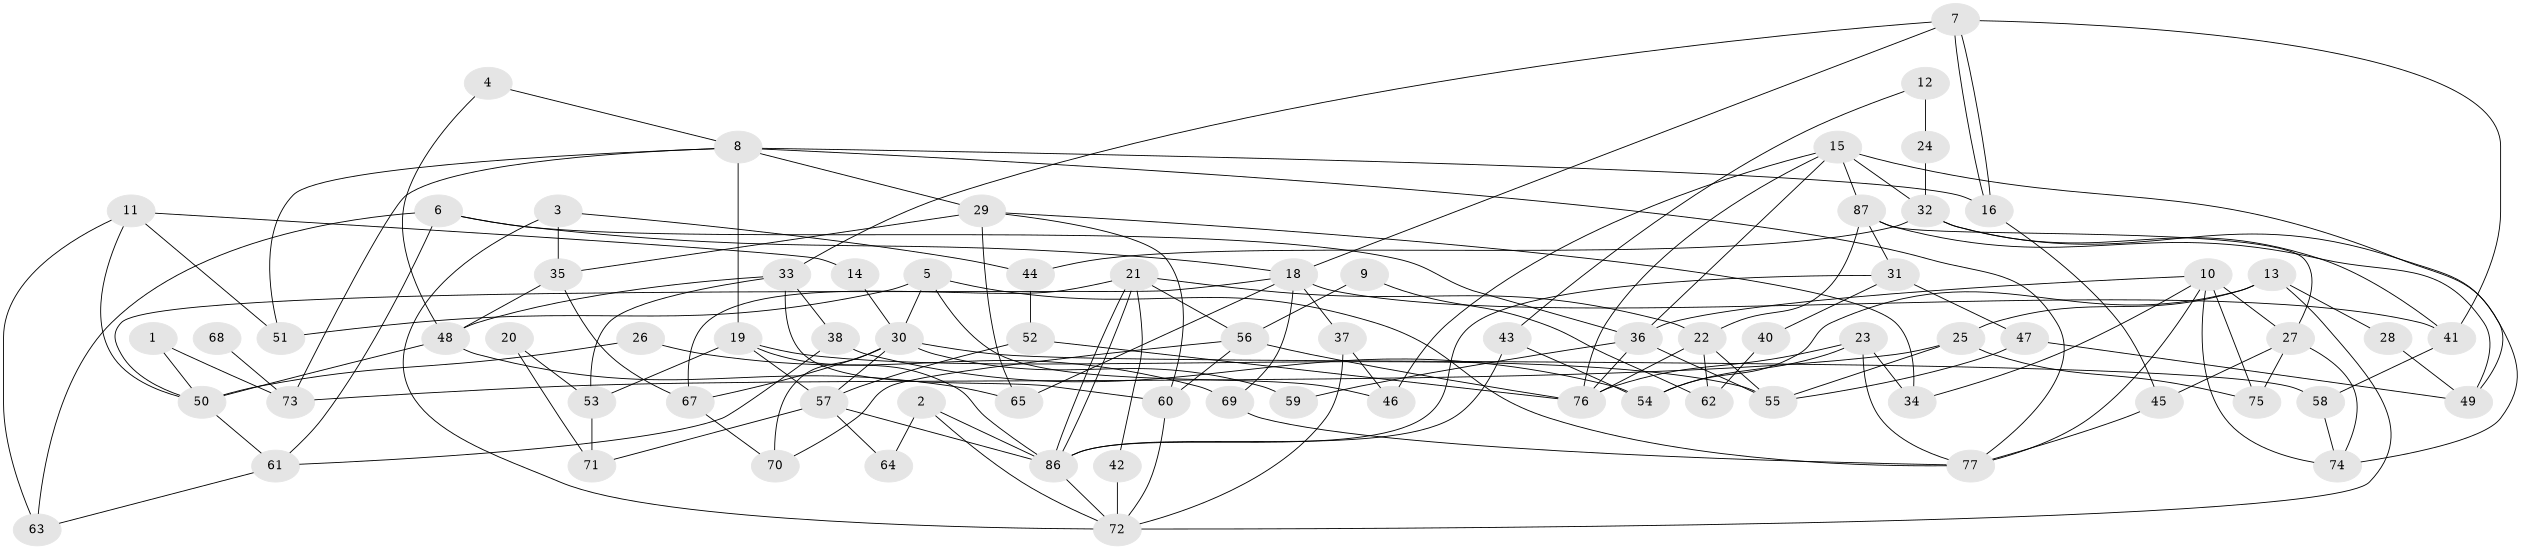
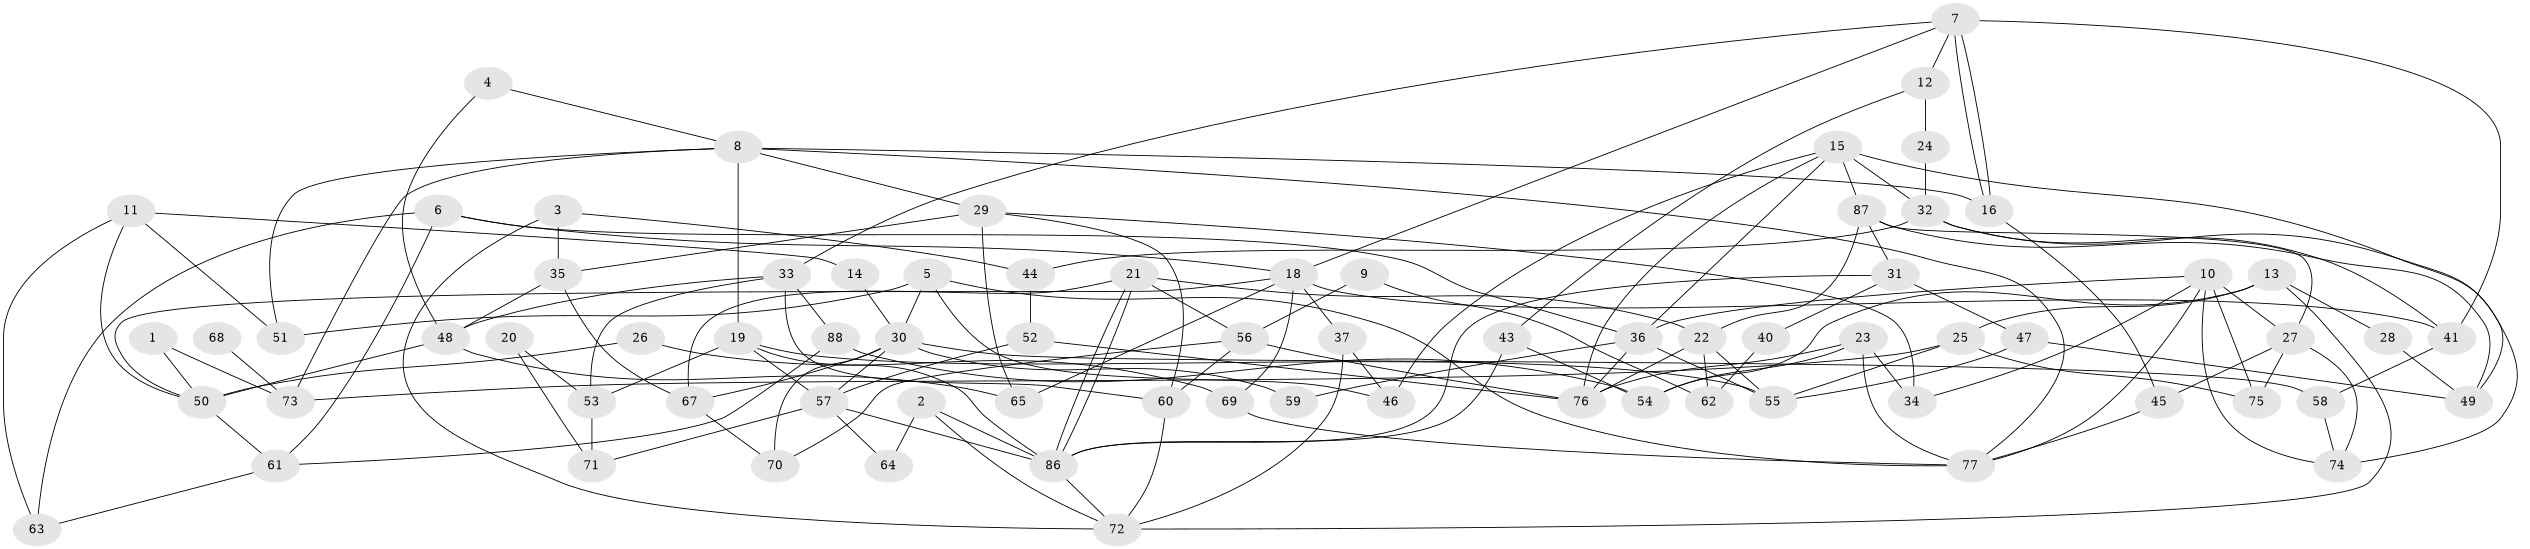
  graph {
    node [color=gray90 style=filled]
    1
    50
    73
    61
    2
    64
    n7 [label=86]
    72
    3
    35
    44
    48
    67
    52
    4
    8
    51
    77
    16
    19
    29
    65
    5
    30
    46
    57
    58
    59
    70
    6
    18
    36
    63
    41
    37
    69
    76
    55
    7
    12
    33
    24
    43
    45
    53
    60
-   38
+   38 [label=88]
    34
    9
    56
    62
    10
    27
    74
    75
    11
    14
    32
    54
    13
    25
    28
    49
    15
    n65 [label=87]
    22
    31
    40
    47
    71
    20
    21
-   42
    23
    26
    68
    1 -- 50
    1 -- 73
    50 -- 61
    61 -- 63
    2 -- 64
    2 -- n7
    2 -- 72
    n7 -- 72
    3 -- 72
    3 -- 35
    3 -- 44
    35 -- 48
    35 -- 67
    44 -- 52
    48 -- 50
    48 -- 65
    67 -- 70
    52 -- 57
    52 -- 76
    4 -- 48
    4 -- 8
    8 -- 73
    8 -- 51
    8 -- 77
    8 -- 16
    8 -- 19
    8 -- 29
    16 -- 45
    19 -- n7
    19 -- 57
    19 -- 55
    19 -- 53
    29 -- 35
    29 -- 65
    29 -- 60
    29 -- 34
    5 -- 51
    5 -- 77
    5 -- 30
    5 -- 46
    30 -- 67
    30 -- 57
    30 -- 58
    30 -- 59
    30 -- 70
    57 -- 64
    57 -- n7
    57 -- 71
    58 -- 74
    6 -- 61
    6 -- 18
    6 -- 36
    6 -- 63
    18 -- 50
    18 -- 65
    18 -- 41
    18 -- 37
    18 -- 69
    36 -- 59
    36 -- 76
    36 -- 55
    41 -- 58
    37 -- 72
    37 -- 46
    69 -- 77
    7 -- 16
    7 -- 16
    7 -- 18
    7 -- 41
+   7 -- 12
    7 -- 33
    12 -- 24
    12 -- 43
    33 -- 48
    33 -- 53
    33 -- 60
    33 -- 38
    24 -- 32
    43 -- n7
    43 -- 54
    45 -- 77
    53 -- 71
    60 -- 72
    38 -- 61
    38 -- 54
    9 -- 56
    9 -- 62
    56 -- 70
    56 -- 76
    56 -- 60
    10 -- 77
    10 -- 36
    10 -- 34
    10 -- 27
    10 -- 74
    10 -- 75
    27 -- 45
    27 -- 74
    27 -- 75
    11 -- 50
    11 -- 51
    11 -- 63
    11 -- 14
    14 -- 30
    32 -- 44
    32 -- 41
    32 -- 74
    13 -- 72
    13 -- 54
    13 -- 25
    13 -- 28
    25 -- 73
    25 -- 55
    25 -- 75
    28 -- 49
    15 -- 46
    15 -- 36
    15 -- 76
    15 -- 32
    15 -- 49
    15 -- n65
    n65 -- 27
    n65 -- 49
    n65 -- 22
    n65 -- 31
    22 -- 76
    22 -- 55
    22 -- 62
    31 -- n7
    31 -- 40
    31 -- 47
    40 -- 62
    47 -- 55
    47 -- 49
    20 -- 53
    20 -- 71
    21 -- n7
    21 -- n7
    21 -- 67
    21 -- 56
    21 -- 22
-   21 -- 42
-   42 -- 72
    23 -- 77
    23 -- 76
    23 -- 34
    23 -- 54
    26 -- 50
    26 -- 69
    68 -- 73
  }
